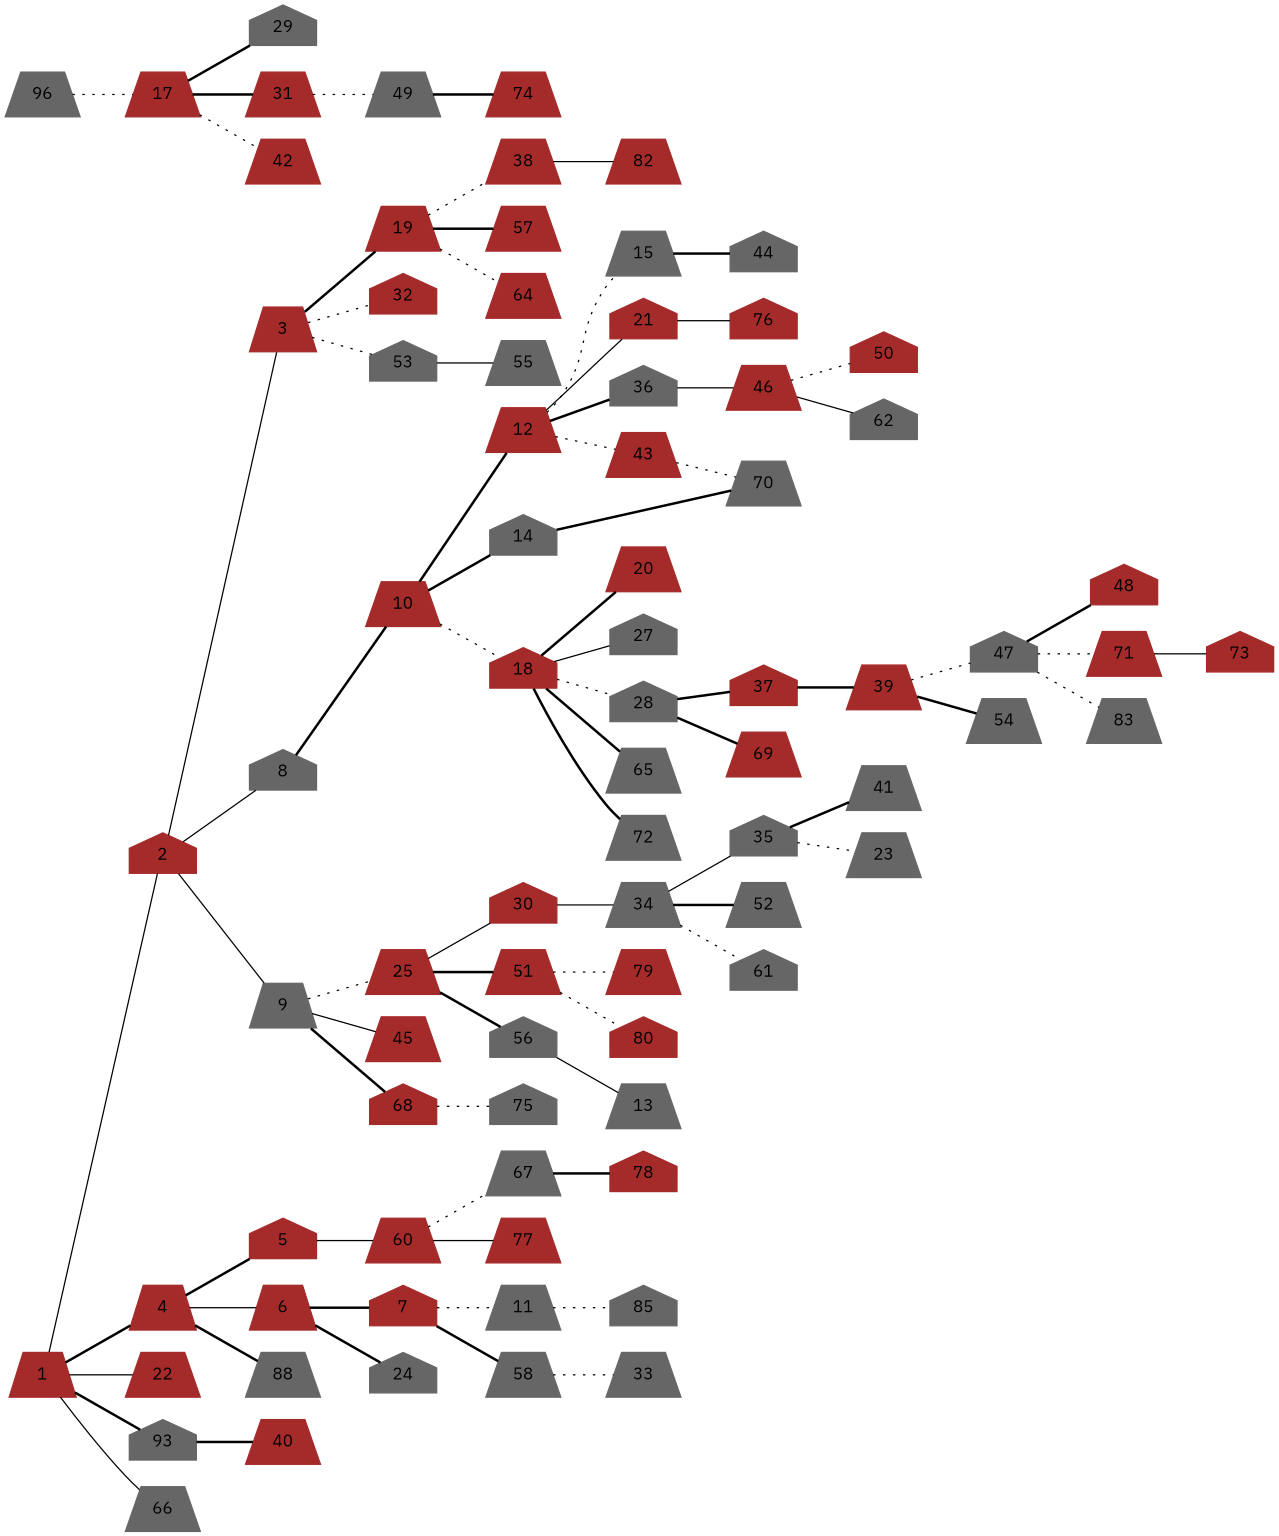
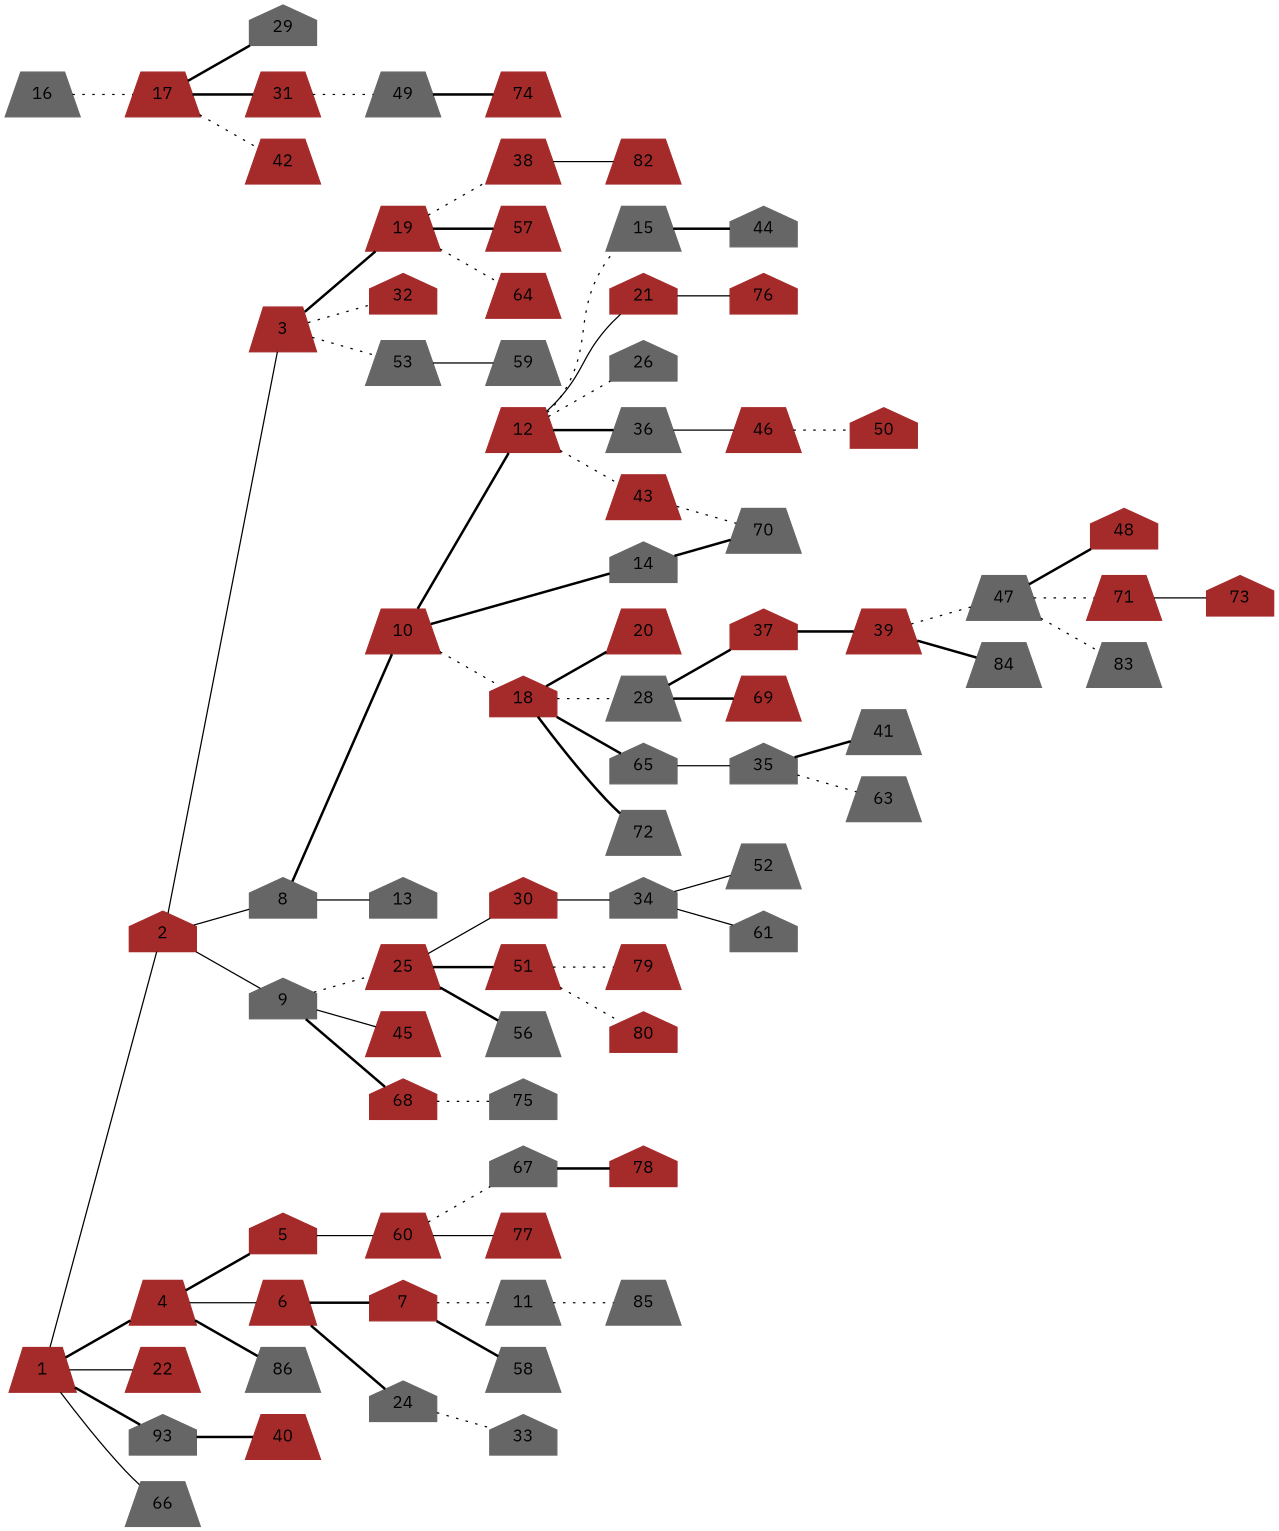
  graph {
    fontname="IBM Plex Sans"
    rankdir=LR
    node [color=brown fontname="IBM Plex Sans" shape=trapezium style=filled]
    edge [fontname="IBM Plex Sans" style=bold]
    2 [shape=house]
    1
    4
    22
    n5 [color=gray40 label=93 shape=house]
    66 [color=gray40]
    3
    8 [color=gray40 shape=house]
-   9 [color=gray40]
+   9 [color=gray40 shape=house]
    5 [shape=house]
    6
-   86 [color=gray40 label=88]
+   86 [color=gray40]
    40
    19
    32 [shape=house]
-   53 [color=gray40 shape=house]
+   53 [color=gray40]
    10
-   13 [color=gray40]
+   13 [color=gray40 shape=house]
    25
    45
    68 [shape=house]
    38
    57
    64
-   59 [color=gray40 label=55]
+   59 [color=gray40]
    60
    7 [shape=house]
    24 [color=gray40 shape=house]
-   67 [color=gray40]
+   67 [color=gray40 shape=house]
    77
    11 [color=gray40]
    58 [color=gray40]
-   33 [color=gray40]
-   85 [color=gray40 shape=house]
+   33 [color=gray40 shape=house]
+   85 [color=gray40]
    12
    14 [color=gray40 shape=house]
    18 [shape=house]
    30 [shape=house]
    51
-   56 [color=gray40 shape=house]
+   56 [color=gray40]
    75 [color=gray40 shape=house]
    15 [color=gray40]
    21 [shape=house]
-   36 [color=gray40 shape=house]
+   26 [color=gray40 shape=house]
+   36 [color=gray40]
    43
    70 [color=gray40]
    20
-   27 [color=gray40 shape=house]
-   28 [color=gray40 shape=house]
-   65 [color=gray40]
+   28 [color=gray40]
+   65 [color=gray40 shape=house]
    72 [color=gray40]
    44 [color=gray40 shape=house]
    76 [shape=house]
    46
-   16 [color=gray40 label=96]
+   16 [color=gray40]
    17
    29 [color=gray40 shape=house]
    31
    42
    49 [color=gray40]
    37 [shape=house]
    69
    82
-   34 [color=gray40]
+   34 [color=gray40 shape=house]
    79
    80 [shape=house]
    39
    35 [color=gray40 shape=house]
    52 [color=gray40]
    61 [color=gray40 shape=house]
    74
    41 [color=gray40]
-   63 [color=gray40 label=23]
+   63 [color=gray40]
    50 [shape=house]
-   62 [color=gray40 shape=house]
-   47 [color=gray40 shape=house]
-   84 [color=gray40 label=54]
+   47 [color=gray40]
+   84 [color=gray40]
    48 [shape=house]
    71
    83 [color=gray40]
    73 [shape=house]
    78 [shape=house]
    2 -- 3 [style=solid]
    2 -- 8 [style=solid]
    2 -- 9 [style=solid]
    1 -- 2 [style=solid]
    1 -- 4
    1 -- 22 [style=solid]
    1 -- n5
    1 -- 66 [style=solid]
    4 -- 5
    4 -- 6 [style=solid]
    4 -- 86
    n5 -- 40
    3 -- 19
    3 -- 32 [style=dotted]
    3 -- 53 [style=dotted]
    8 -- 10
-   56 -- 13 [style=solid]
+   8 -- 13 [style=solid]
    9 -- 25 [style=dotted]
    9 -- 45 [style=solid]
    9 -- 68
    5 -- 60 [style=solid]
    6 -- 7
    6 -- 24
    19 -- 38 [style=dotted]
    19 -- 57
    19 -- 64 [style=dotted]
    53 -- 59 [style=solid]
    10 -- 12
    10 -- 14
    10 -- 18 [style=dotted]
    25 -- 30 [style=solid]
    25 -- 51
    25 -- 56
    68 -- 75 [style=dotted]
    38 -- 82 [style=solid]
    60 -- 67 [style=dotted]
    60 -- 77 [style=solid]
    7 -- 11 [style=dotted]
    7 -- 58
-   58 -- 33 [style=dotted]
+   24 -- 33 [style=dotted]
    67 -- 78
    11 -- 85 [style=dotted]
    12 -- 15 [style=dotted]
    12 -- 21 [style=solid]
+   12 -- 26 [style=dotted]
    12 -- 36
    12 -- 43 [style=dotted]
    14 -- 70
    18 -- 20
-   18 -- 27 [style=solid]
    18 -- 28 [style=dotted]
    18 -- 65
    18 -- 72
    30 -- 34 [style=solid]
    51 -- 79 [style=dotted]
    51 -- 80 [style=dotted]
    15 -- 44
    21 -- 76 [style=solid]
    36 -- 46 [style=solid]
    43 -- 70 [style=dotted]
    28 -- 37
    28 -- 69
    46 -- 50 [style=dotted]
-   46 -- 62 [style=solid]
    16 -- 17 [style=dotted]
    17 -- 29
    17 -- 31
    17 -- 42 [style=dotted]
    31 -- 49 [style=dotted]
    49 -- 74
    37 -- 39
-   34 -- 35 [style=solid]
-   34 -- 52
-   34 -- 61 [style=dotted]
+   65 -- 35 [style=solid]
+   34 -- 52 [style=solid]
+   34 -- 61 [style=solid]
    39 -- 47 [style=dotted]
    39 -- 84
    35 -- 41
    35 -- 63 [style=dotted]
    47 -- 48
    47 -- 71 [style=dotted]
    47 -- 83 [style=dotted]
    71 -- 73 [style=solid]
  }
